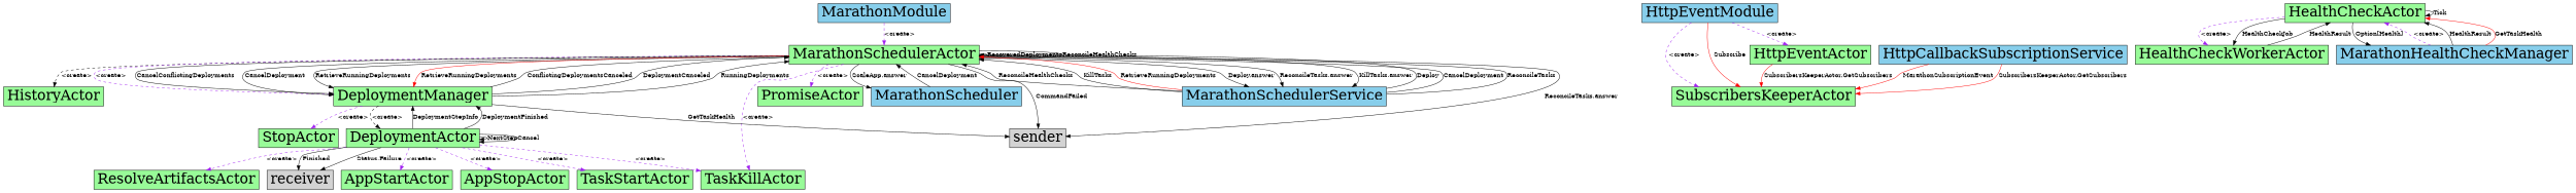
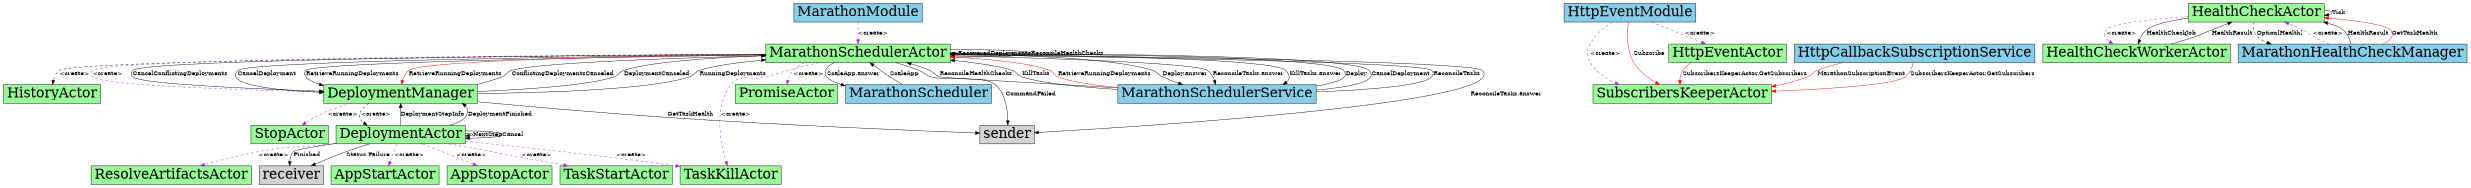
  digraph {
    node [fillcolor=palegreen fontsize=32.0 shape=rectangle style=filled]
    edge [color=black fontsize=14.0]
    MarathonSchedulerActor
    SubscribersKeeperActor
    HttpEventActor
    HistoryActor
    HealthCheckActor
    HealthCheckWorkerActor
    DeploymentManager
    DeploymentActor
    AppStartActor
    AppStopActor
    StopActor
    TaskStartActor
    TaskKillActor
    ResolveArtifactsActor
    PromiseActor
    HttpCallbackSubscriptionService [fillcolor=skyblue]
    HttpEventModule [fillcolor=skyblue]
    MarathonHealthCheckManager [fillcolor=skyblue]
    MarathonScheduler [fillcolor=skyblue]
    MarathonSchedulerService [fillcolor=skyblue]
    MarathonModule [fillcolor=skyblue]
    sender [fillcolor=""]
    receiver [fillcolor=""]
    subgraph sub_1 {
      MarathonSchedulerActor
      SubscribersKeeperActor
      HttpEventActor
      HistoryActor
      HealthCheckActor
      HealthCheckWorkerActor
      DeploymentManager
      DeploymentActor
      AppStartActor
      AppStopActor
      StopActor
      TaskStartActor
      TaskKillActor
      ResolveArtifactsActor
      PromiseActor
    }
    subgraph sub_2 {
      HttpCallbackSubscriptionService
      HttpEventModule
      MarathonHealthCheckManager
      MarathonScheduler
      MarathonSchedulerService
      MarathonModule
    }
    subgraph sub_3 {
      MarathonSchedulerActor
      SubscribersKeeperActor
      HttpEventActor
      HistoryActor
      HealthCheckActor
      HealthCheckWorkerActor
      DeploymentManager
      DeploymentActor
      AppStartActor
      AppStopActor
      StopActor
      TaskStartActor
      TaskKillActor
      ResolveArtifactsActor
      PromiseActor
      HttpEventModule
      MarathonHealthCheckManager
      MarathonModule
    }
    subgraph sub_4 {
      MarathonSchedulerActor
      HealthCheckActor
      HealthCheckWorkerActor
      DeploymentManager
      DeploymentActor
      StopActor
      MarathonHealthCheckManager
      MarathonScheduler
      MarathonSchedulerService
      sender
      receiver
    }
    subgraph sub_5 {
      MarathonSchedulerActor
      SubscribersKeeperActor
      HttpEventActor
      HealthCheckActor
      DeploymentManager
      HttpCallbackSubscriptionService
      HttpEventModule
      MarathonHealthCheckManager
      MarathonSchedulerService
    }
    MarathonSchedulerActor -> MarathonSchedulerActor [label=RecoveredDeployments]
    MarathonSchedulerActor -> MarathonSchedulerActor [label=ReconcileHealthChecks]
    MarathonSchedulerActor -> HistoryActor [label="<create>" style=dashed]
    MarathonSchedulerActor -> DeploymentManager [color=purple label="<create>" style=dashed]
    MarathonSchedulerActor -> DeploymentManager [label=CancelConflictingDeployments]
    MarathonSchedulerActor -> DeploymentManager [label=CancelDeployment]
    MarathonSchedulerActor -> DeploymentManager [label=RetrieveRunningDeployments]
    MarathonSchedulerActor -> DeploymentManager [color=red label=RetrieveRunningDeployments]
    MarathonSchedulerActor -> TaskKillActor [color=purple label="<create>" style=dashed]
    MarathonSchedulerActor -> PromiseActor [color=purple label="<create>" style=dashed]
    MarathonSchedulerActor -> MarathonScheduler [label="ScaleApp.answer"]
    MarathonSchedulerActor -> MarathonSchedulerService [label="Deploy.answer"]
    MarathonSchedulerActor -> MarathonSchedulerService [label="ReconcileTasks.answer"]
    MarathonSchedulerActor -> MarathonSchedulerService [label="KillTasks.answer"]
    MarathonSchedulerActor -> sender [label="ReconcileTasks.answer"]
    MarathonSchedulerActor -> sender [label=CommandFailed]
    HttpEventActor -> SubscribersKeeperActor [color=red label="SubscribersKeeperActor.GetSubscribers"]
    HealthCheckActor -> HealthCheckActor [label=Tick]
    HealthCheckActor -> HealthCheckWorkerActor [color=purple label="<create>" style=dashed]
    HealthCheckActor -> HealthCheckWorkerActor [label=HealthCheckJob]
-   HealthCheckActor -> MarathonHealthCheckManager [label="Option[Health]"]
+   HealthCheckActor -> MarathonHealthCheckManager [label="Option[Health]" style=dashed]
    HealthCheckWorkerActor -> HealthCheckActor [label=HealthResult]
    DeploymentManager -> MarathonSchedulerActor [label=ConflictingDeploymentsCanceled]
    DeploymentManager -> MarathonSchedulerActor [label=DeploymentCanceled]
    DeploymentManager -> MarathonSchedulerActor [label=RunningDeployments]
    DeploymentManager -> DeploymentActor [label="<create>" style=dashed]
    DeploymentManager -> StopActor [color=purple label="<create>" style=dashed]
    DeploymentManager -> sender [label=GetTaskHealth]
    DeploymentActor -> DeploymentManager [label=DeploymentStepInfo]
    DeploymentActor -> DeploymentManager [label=DeploymentFinished]
    DeploymentActor -> DeploymentActor [label=NextStep]
    DeploymentActor -> DeploymentActor [label=Cancel]
    DeploymentActor -> AppStartActor [color=purple label="<create>" style=dashed]
    DeploymentActor -> AppStopActor [color=purple label="<create>" style=dashed]
    DeploymentActor -> TaskStartActor [color=purple label="<create>" style=dashed]
    DeploymentActor -> TaskKillActor [color=purple label="<create>" style=dashed]
    DeploymentActor -> ResolveArtifactsActor [color=purple label="<create>" style=dashed]
    DeploymentActor -> receiver [label=Finished]
    DeploymentActor -> receiver [label="Status.Failure"]
    HttpCallbackSubscriptionService -> SubscribersKeeperActor [color=red label=MarathonSubscriptionEvent]
    HttpCallbackSubscriptionService -> SubscribersKeeperActor [color=red label="SubscribersKeeperActor.GetSubscribers"]
    HttpEventModule -> SubscribersKeeperActor [color=purple label="<create>" style=dashed]
    HttpEventModule -> SubscribersKeeperActor [color=red label=Subscribe]
    HttpEventModule -> HttpEventActor [color=purple label="<create>" style=dashed]
    MarathonHealthCheckManager -> HealthCheckActor [color=purple label="<create>" style=dashed]
    MarathonHealthCheckManager -> HealthCheckActor [label=HealthResult]
    MarathonHealthCheckManager -> HealthCheckActor [color=red label=GetTaskHealth]
-   MarathonScheduler -> MarathonSchedulerActor [label=CancelDeployment]
+   MarathonScheduler -> MarathonSchedulerActor [label=ScaleApp]
    MarathonSchedulerService -> MarathonSchedulerActor [label=Deploy]
    MarathonSchedulerService -> MarathonSchedulerActor [label=CancelDeployment]
    MarathonSchedulerService -> MarathonSchedulerActor [label=ReconcileTasks]
    MarathonSchedulerService -> MarathonSchedulerActor [label=ReconcileHealthChecks]
    MarathonSchedulerService -> MarathonSchedulerActor [label=KillTasks]
    MarathonSchedulerService -> MarathonSchedulerActor [color=red label=RetrieveRunningDeployments]
    MarathonModule -> MarathonSchedulerActor [color=purple label="<create>" style=dashed]
  }
